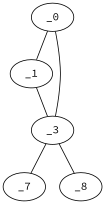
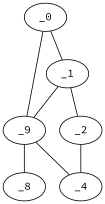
  graph {
    fontname="Source Code Pro"
    node [fontname="Source Code Pro"]
    edge [fontname="Source Code Pro"]
    _0 [x=0.792615 y=0.622653]
    _1 [x=1.22686 y=2.47323]
-   _3 [x=0.88 y=1.49]
-   _4 [x=1.50845 y=1.49384 label=_7]
+   _3 [x=0.88 y=1.49 label=_9]
+   _2 [x=2.44363 y=0.772155]
+   _4 [x=1.50845 y=1.49384]
    n6 [label=_8 x=2.85106 y=0.552304]
    _0 -- _1
    _0 -- _3
    _1 -- _3
+   _1 -- _2
    _3 -- _4
    _3 -- n6
+   _2 -- _4
  }
